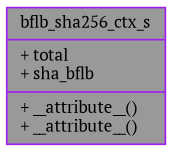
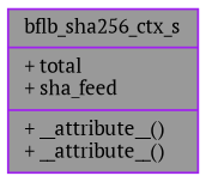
  digraph {
    fontname="PT Serif"
-   n1 [color=purple fillcolor=grey60 fontcolor=black fontname="PT Serif" fontsize=10 height=0.2 label="{bflb_sha256_ctx_s\n|+ total\l+ sha_bflb\l|+ __attribute__()\l+ __attribute__()\l}" shape=record style=filled width=0.4]
+   n1 [color=purple fillcolor=grey60 fontcolor=black fontname="PT Serif" fontsize=10 height=0.2 label="{bflb_sha256_ctx_s\n|+ total\l+ sha_feed\l|+ __attribute__()\l+ __attribute__()\l}" shape=record style=filled width=0.4]
  }
